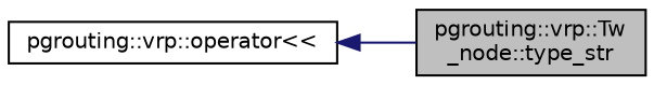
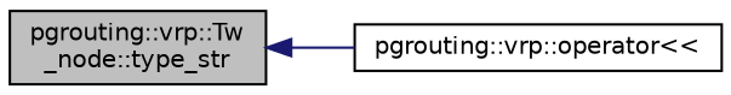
  digraph {
    rankdir=LR
    node [color=black fontname=Helvetica fontsize=10 shape=record style=filled]
    n1 [fillcolor=grey75 fontcolor=black height=0.2 label="pgrouting::vrp::Tw\l_node::type_str" width=0.4]
    n2 [fillcolor=white height=0.2 label="pgrouting::vrp::operator\<\<" width=0.4]
-   n2 -> n1 [color=midnightblue dir=back fontname=Helvetica fontsize=10 labelfontname=Helvetica labelfontsize=10 style=solid]
+   n1 -> n2 [color=midnightblue dir=back fontname=Helvetica fontsize=10 labelfontname=Helvetica labelfontsize=10 style=solid]
  }
